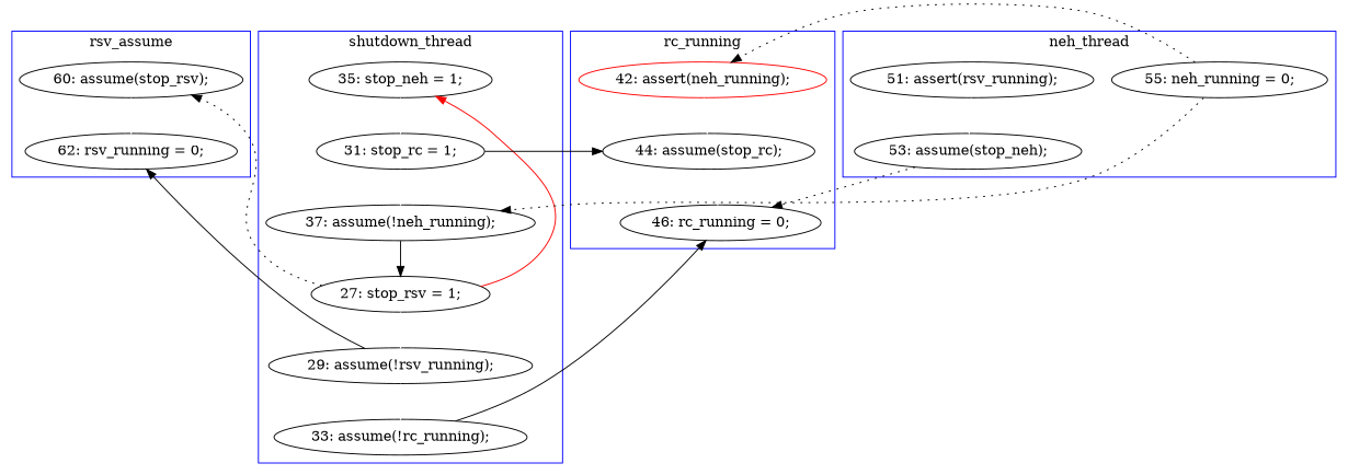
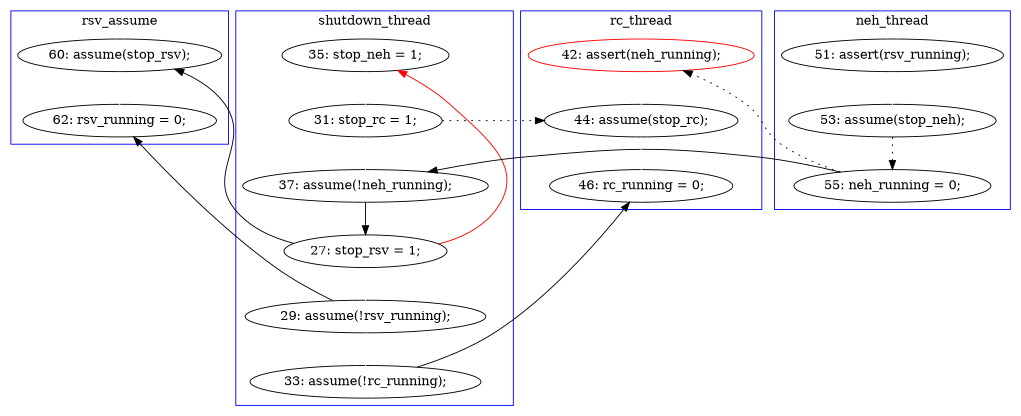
  digraph {
    edge [color=white style=solid]
    n1 [label="60: assume(stop_rsv);"]
    n2 [label="62: rsv_running = 0;"]
    n3 [label="35: stop_neh = 1;"]
    n4 [label="27: stop_rsv = 1;"]
    n5 [label="33: assume(!rc_running);"]
    n6 [label="29: assume(!rsv_running);"]
    n7 [label="37: assume(!neh_running);"]
    n8 [label="31: stop_rc = 1;"]
    n9 [label="53: assume(stop_neh);"]
    n10 [label="55: neh_running = 0;"]
    n11 [label="51: assert(rsv_running);"]
    n12 [label="46: rc_running = 0;"]
    n13 [label="44: assume(stop_rc);"]
    n14 [color=red label="42: assert(neh_running);"]
    subgraph cluster_1 {
      color=blue
      label=rsv_assume
      n1
      n2
    }
    subgraph cluster_2 {
      color=blue
      label=shutdown_thread
      n3
      n4
      n5
      n6
      n7
      n8
    }
    subgraph cluster_3 {
      color=blue
      label=neh_thread
      n9
      n10
      n11
    }
    subgraph cluster_4 {
      color=blue
-     label=rc_running
+     label=rc_thread
      n12
      n13
      n14
    }
    n1 -> n2
    n3 -> n8
-   n4 -> n1 [color=black constraint=false style=dotted]
+   n4 -> n1 [color=black constraint=false]
    n4 -> n3 [color=red constraint=false]
    n4 -> n6
    n5 -> n12 [color=black constraint=false]
    n6 -> n2 [color=black constraint=false]
    n6 -> n5
    n7 -> n4 [color=black]
    n8 -> n7
-   n8 -> n13 [color=black constraint=false]
-   n9 -> n12 [color=black style=dotted]
-   n10 -> n7 [color=black constraint=false style=dotted]
+   n8 -> n13 [color=black constraint=false style=dotted]
+   n9 -> n10 [color=black style=dotted]
+   n10 -> n7 [color=black constraint=false]
    n10 -> n14 [color=black constraint=false style=dotted]
    n11 -> n9
    n13 -> n12
    n14 -> n13
  }
